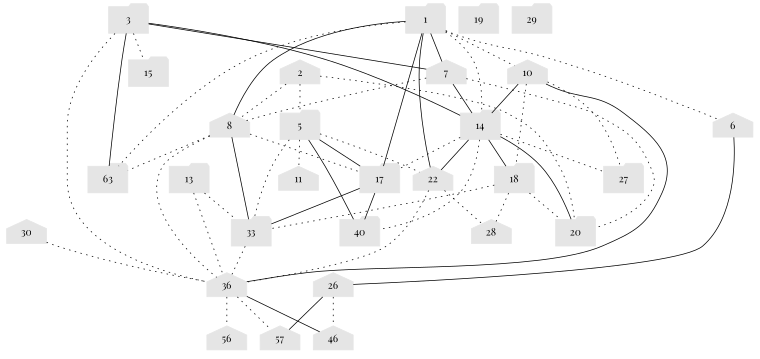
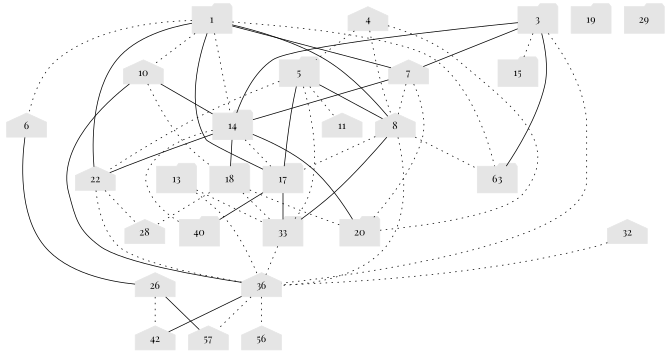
  graph {
    fontname="Playfair Display"
    node [color=gray90 fontname="Playfair Display" shape=folder style=filled]
    edge [fontname="Playfair Display" style=dotted]
    1 [super="+2"]
    6 [shape=house]
    7 [shape=house super="+9"]
    8 [shape=house super="+12"]
    10 [shape=house super="+47"]
    14 [super="+32+45+23"]
    17 [super="+59+51+24+37"]
    22 [shape=house super="+41"]
    63 [super="+69"]
    26 [shape=house super="+67"]
    20 [super="+60"]
    36 [shape=house super="+49+61"]
    33 [super="+44"]
    18 [super="+50+39"]
-   27
    40
    28 [shape=house super="+31"]
    3 [super="+25+52"]
    15
-   42 [shape=house super="+43" label=46]
+   42 [shape=house super="+43"]
    57 [shape=house]
    56 [shape=house]
    5 [super="+48+16"]
    11 [shape=house super="+55"]
-   4 [shape=house label=2]
+   4 [shape=house]
    13
    19
    29
-   30 [shape=house super="+35+34"]
+   30 [shape=house super="+35+34" label=32]
    1 -- 6
    1 -- 7 [style=solid]
    1 -- 8 [style=solid]
    1 -- 10
    1 -- 14
    1 -- 17 [style=solid]
    1 -- 22 [style=solid]
    1 -- 63
    6 -- 26 [style=solid]
    7 -- 8
    7 -- 14 [style=solid]
    7 -- 20
    8 -- 17
    8 -- 63
    8 -- 36 [weight=2]
    8 -- 33 [style=solid weight=2]
    10 -- 14 [style=solid]
    10 -- 36 [style=solid]
    10 -- 18
-   10 -- 27
    14 -- 17
    14 -- 22 [style=solid]
    14 -- 20 [style=solid]
    14 -- 18 [style=solid]
-   14 -- 27
    14 -- 40
    17 -- 33 [style=solid weight=2]
    17 -- 40 [style=solid]
    22 -- 36 [weight=2]
    22 -- 28
    26 -- 42
    26 -- 57 [style=solid]
    36 -- 42 [style=solid]
    36 -- 57
    36 -- 56 [weight=2]
    33 -- 36
    18 -- 20
    18 -- 33
    18 -- 28
    3 -- 7 [style=solid]
    3 -- 14 [style=solid]
    3 -- 63 [style=solid weight=2]
    3 -- 36
    3 -- 15
-   5 -- 40 [style=solid weight=2]
+   5 -- 8 [style=solid weight=2]
    5 -- 17 [style=solid]
    5 -- 22
    5 -- 33
    5 -- 11 [weight=3]
    4 -- 8
    4 -- 20
    4 -- 5
    13 -- 36
    13 -- 33
    30 -- 36
  }
